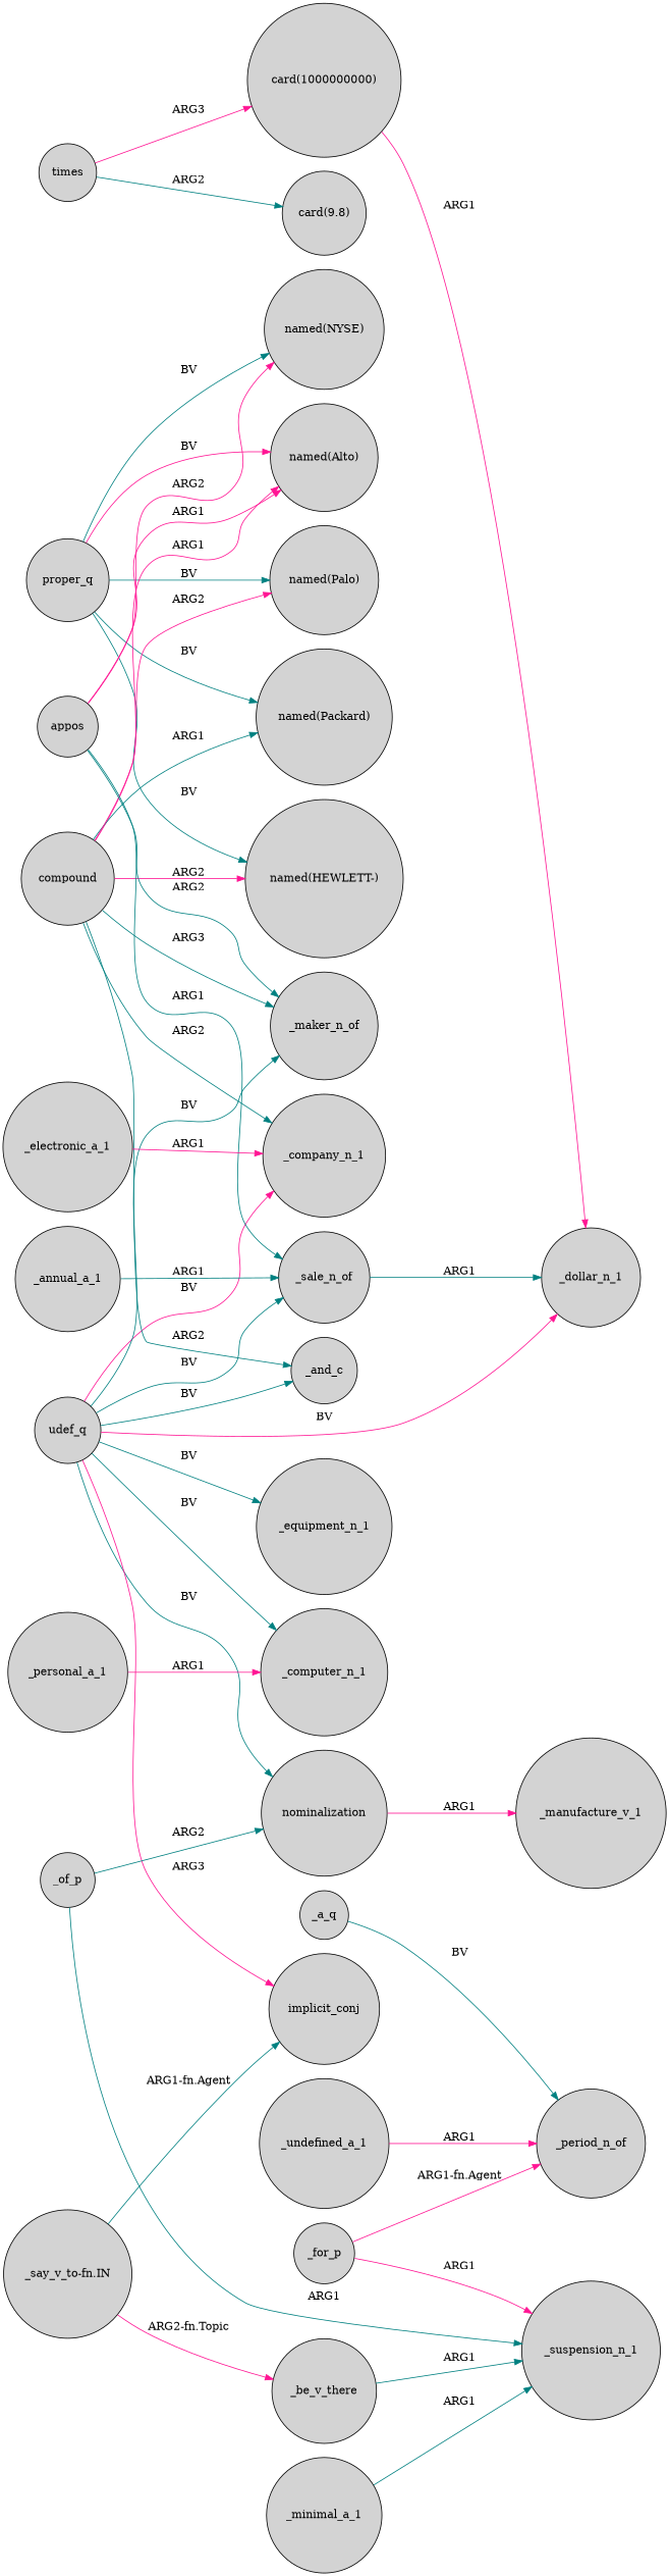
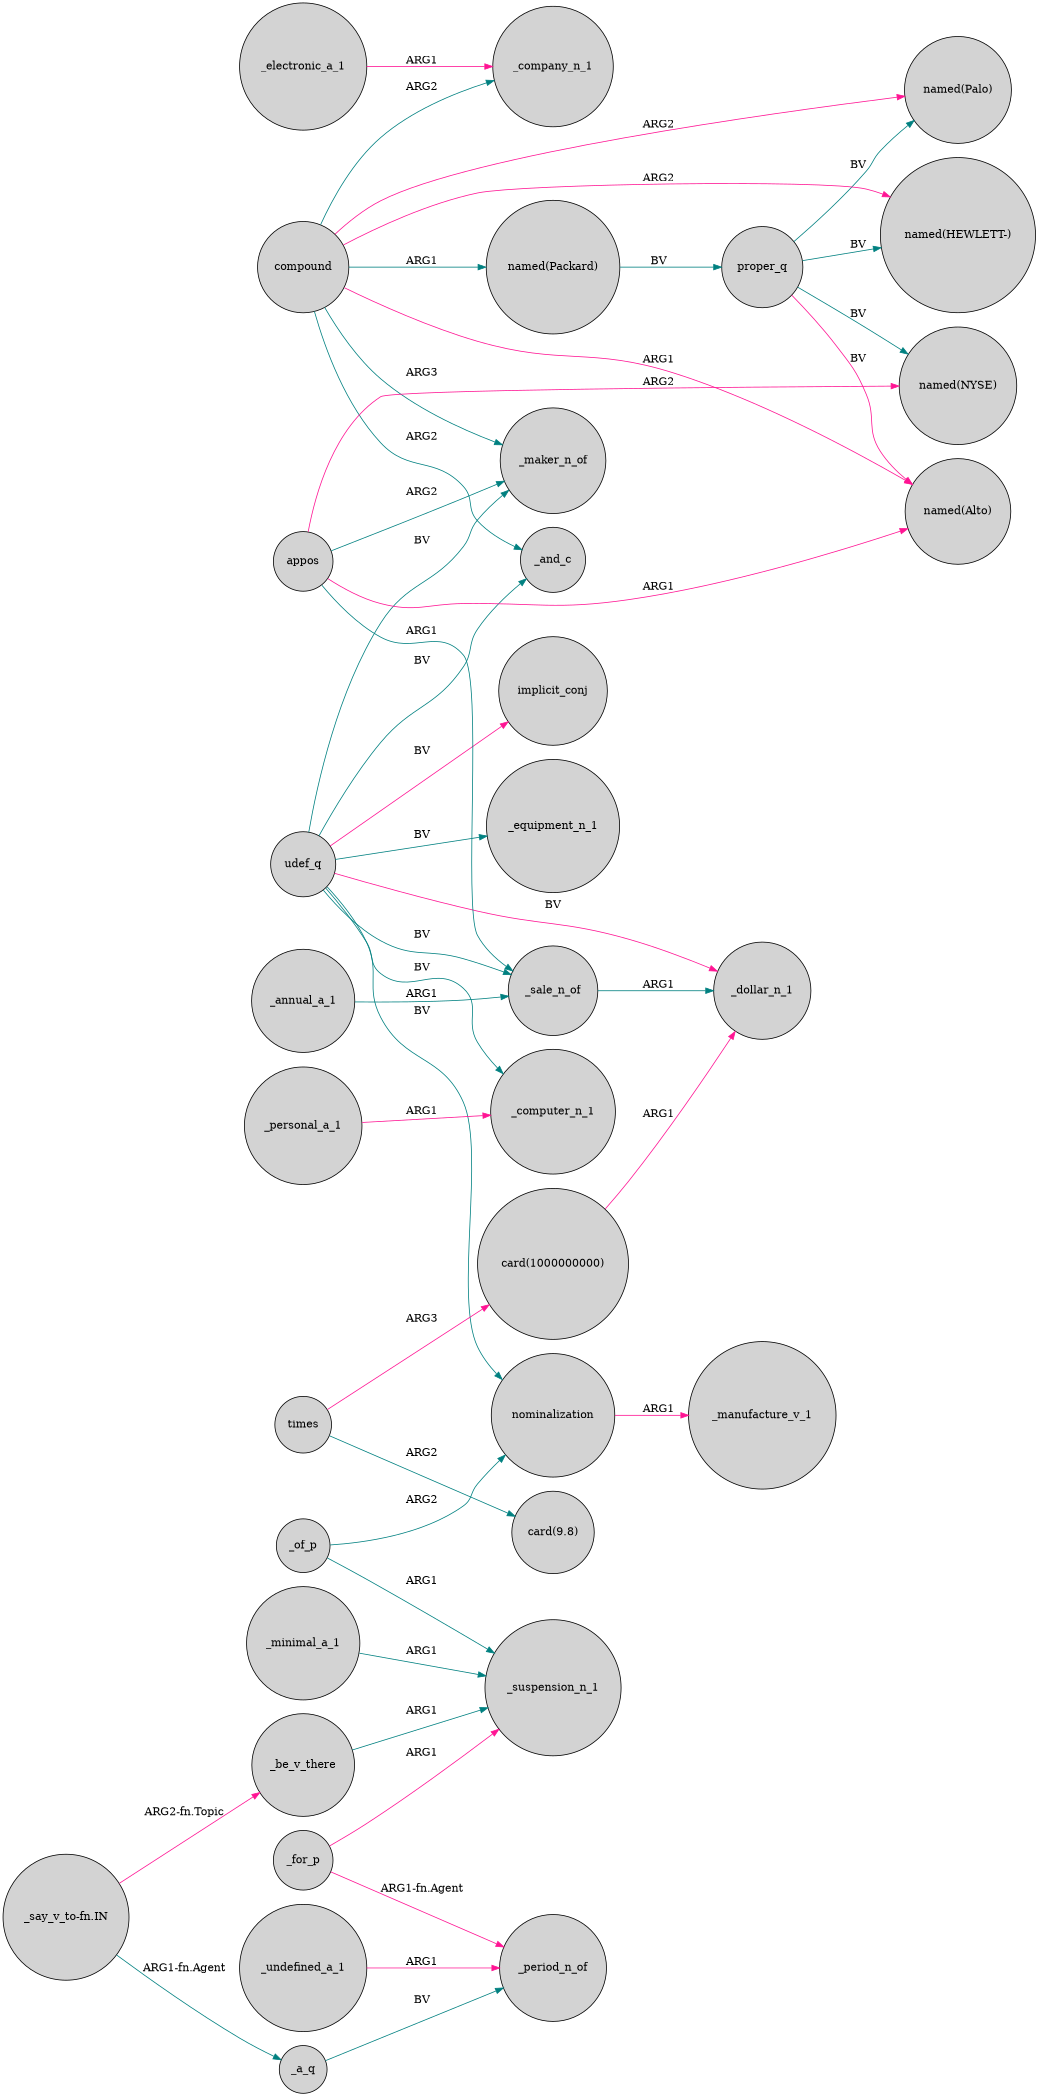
  digraph {
    rankdir=LR
    node [shape=circle style=filled]
    edge [color=teal]
    udef_q
    _company_n_1
    _equipment_n_1
    _maker_n_of
    nominalization
    implicit_conj
    _computer_n_1
    _sale_n_of
    _and_c
    _dollar_n_1
    _manufacture_v_1
    _minimal_a_1
    _suspension_n_1
    _a_q
    _period_n_of
    proper_q
    "named(Alto)"
    "named(Packard)"
    "named(NYSE)"
    "named(HEWLETT-)"
    "named(Palo)"
    times
    "card(9.8)"
    "card(1000000000)"
    _for_p
    compound
    appos
    _electronic_a_1
    _of_p
    _annual_a_1
    _undefined_a_1
    _personal_a_1
    "_say_v_to-fn.IN"
    _be_v_there
-   udef_q -> _company_n_1 [color=deeppink label=BV]
    udef_q -> _equipment_n_1 [label=BV]
    udef_q -> _maker_n_of [label=BV]
    udef_q -> nominalization [label=BV]
-   udef_q -> implicit_conj [color=deeppink label=ARG3]
+   udef_q -> implicit_conj [color=deeppink label=BV]
    udef_q -> _computer_n_1 [label=BV]
    udef_q -> _sale_n_of [label=BV]
    udef_q -> _and_c [label=BV]
    udef_q -> _dollar_n_1 [color=deeppink label=BV]
    nominalization -> _manufacture_v_1 [color=deeppink label=ARG1]
    _sale_n_of -> _dollar_n_1 [label=ARG1]
    _minimal_a_1 -> _suspension_n_1 [label=ARG1]
    _a_q -> _period_n_of [label=BV]
    proper_q -> "named(Alto)" [color=deeppink label=BV]
-   proper_q -> "named(Packard)" [label=BV]
+   "named(Packard)" -> proper_q [label=BV]
    proper_q -> "named(NYSE)" [label=BV]
    proper_q -> "named(HEWLETT-)" [label=BV]
    proper_q -> "named(Palo)" [label=BV]
    times -> "card(9.8)" [label=ARG2]
    times -> "card(1000000000)" [color=deeppink label=ARG3]
    "card(1000000000)" -> _dollar_n_1 [color=deeppink label=ARG1]
    _for_p -> _suspension_n_1 [color=deeppink label=ARG1]
    _for_p -> _period_n_of [color=deeppink label="ARG1-fn.Agent"]
    compound -> _company_n_1 [label=ARG2]
    compound -> _maker_n_of [label=ARG3]
    compound -> _and_c [label=ARG2]
    compound -> "named(Alto)" [color=deeppink label=ARG1]
    compound -> "named(Packard)" [label=ARG1]
    compound -> "named(HEWLETT-)" [color=deeppink label=ARG2]
    compound -> "named(Palo)" [color=deeppink label=ARG2]
    appos -> _maker_n_of [label=ARG2]
    appos -> _sale_n_of [label=ARG1]
    appos -> "named(Alto)" [color=deeppink label=ARG1]
    appos -> "named(NYSE)" [color=deeppink label=ARG2]
    _electronic_a_1 -> _company_n_1 [color=deeppink label=ARG1]
    _of_p -> nominalization [label=ARG2]
    _of_p -> _suspension_n_1 [label=ARG1]
    _annual_a_1 -> _sale_n_of [label=ARG1]
    _undefined_a_1 -> _period_n_of [color=deeppink label=ARG1]
    _personal_a_1 -> _computer_n_1 [color=deeppink label=ARG1]
-   "_say_v_to-fn.IN" -> implicit_conj [label="ARG1-fn.Agent"]
+   "_say_v_to-fn.IN" -> _a_q [label="ARG1-fn.Agent"]
    "_say_v_to-fn.IN" -> _be_v_there [color=deeppink label="ARG2-fn.Topic"]
    _be_v_there -> _suspension_n_1 [label=ARG1]
  }
